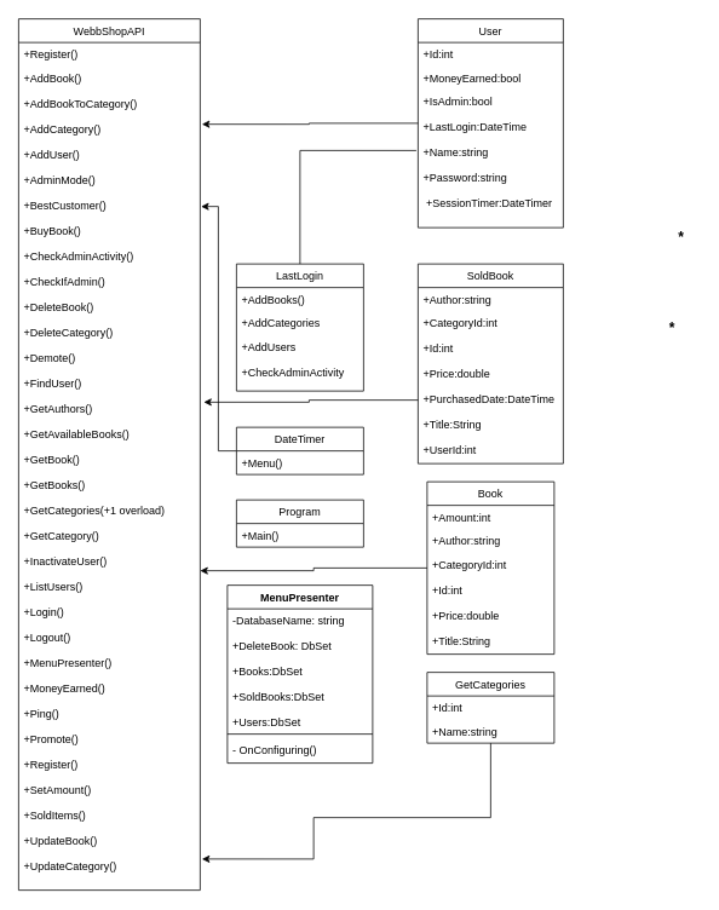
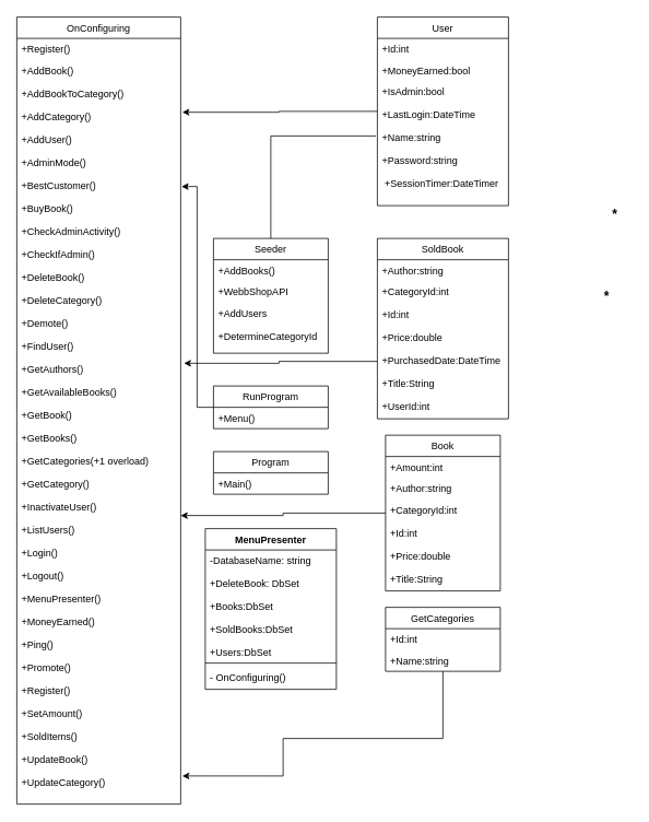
  <mxCell id="0" />
  <mxCell id="1" parent="0" />
- <mxCell id="2" value="WebbShopAPI" style="swimlane;fontStyle=0;childLayout=stackLayout;horizontal=1;startSize=26;fillColor=none;horizontalStack=0;resizeParent=1;resizeParentMax=0;resizeLast=0;collapsible=1;marginBottom=0;" vertex="1" parent="1"><mxGeometry x="20" y="20" width="200" height="960" as="geometry" /></mxCell>
+ <mxCell id="2" value="OnConfiguring" style="swimlane;fontStyle=0;childLayout=stackLayout;horizontal=1;startSize=26;fillColor=none;horizontalStack=0;resizeParent=1;resizeParentMax=0;resizeLast=0;collapsible=1;marginBottom=0;" vertex="1" parent="1"><mxGeometry x="20" y="20" width="200" height="960" as="geometry" /></mxCell>
  <mxCell id="3" value="+Register()" style="text;strokeColor=none;fillColor=none;align=left;verticalAlign=top;spacingLeft=4;spacingRight=4;overflow=hidden;rotatable=0;points=[[0,0.5],[1,0.5]];portConstraint=eastwest;" vertex="1" parent="2"><mxGeometry y="26" width="200" height="26" as="geometry" /></mxCell>
  <mxCell id="4" value="+AddBook()" style="text;strokeColor=none;fillColor=none;align=left;verticalAlign=top;spacingLeft=4;spacingRight=4;overflow=hidden;rotatable=0;points=[[0,0.5],[1,0.5]];portConstraint=eastwest;" vertex="1" parent="2"><mxGeometry y="52" width="200" height="28" as="geometry" /></mxCell>
  <mxCell id="5" value="+AddBookToCategory()&#10;&#10;+AddCategory()&#10;&#10;+AddUser()&#10;&#10;+AdminMode()&#10;&#10;+BestCustomer()&#10;&#10;+BuyBook()&#10;&#10;+CheckAdminActivity()&#10;&#10;+CheckIfAdmin()&#10;&#10;+DeleteBook()&#10;&#10;+DeleteCategory()&#10;&#10;+Demote()&#10;&#10;+FindUser()&#10;&#10;+GetAuthors()&#10;&#10;+GetAvailableBooks()&#10;&#10;+GetBook()&#10;&#10;+GetBooks()&#10;&#10;+GetCategories(+1 overload)&#10;&#10;+GetCategory()&#10;&#10;+InactivateUser()&#10;&#10;+ListUsers()&#10;&#10;+Login()&#10;&#10;+Logout()&#10;&#10;+MenuPresenter()&#10;&#10;+MoneyEarned()&#10;&#10;+Ping()&#10;&#10;+Promote()&#10;&#10;+Register()&#10;&#10;+SetAmount()&#10;&#10;+SoldItems()&#10;&#10;+UpdateBook()&#10;&#10;+UpdateCategory()&#10;&#10;&#10;&#10;&#10;&#10;&#10;" style="text;strokeColor=none;fillColor=none;align=left;verticalAlign=top;spacingLeft=4;spacingRight=4;overflow=hidden;rotatable=0;points=[[0,0.5],[1,0.5]];portConstraint=eastwest;" vertex="1" parent="2"><mxGeometry y="80" width="200" height="880" as="geometry" /></mxCell>
  <mxCell id="6" value="MenuPresenter" style="swimlane;fontStyle=1;align=center;verticalAlign=top;childLayout=stackLayout;horizontal=1;startSize=26;horizontalStack=0;resizeParent=1;resizeParentMax=0;resizeLast=0;collapsible=1;marginBottom=0;" vertex="1" parent="1"><mxGeometry x="250" y="644" width="160" height="196" as="geometry" /></mxCell>
  <mxCell id="7" value="-DatabaseName: string&#10;&#10;+DeleteBook: DbSet&#10;&#10;+Books:DbSet&#10;&#10;+SoldBooks:DbSet&#10;&#10;+Users:DbSet" style="text;strokeColor=none;fillColor=none;align=left;verticalAlign=top;spacingLeft=4;spacingRight=4;overflow=hidden;rotatable=0;points=[[0,0.5],[1,0.5]];portConstraint=eastwest;" vertex="1" parent="6"><mxGeometry y="26" width="160" height="134" as="geometry" /></mxCell>
  <mxCell id="8" value="" style="line;strokeWidth=1;fillColor=none;align=left;verticalAlign=middle;spacingTop=-1;spacingLeft=3;spacingRight=3;rotatable=0;labelPosition=right;points=[];portConstraint=eastwest;" vertex="1" parent="6"><mxGeometry y="160" width="160" height="8" as="geometry" /></mxCell>
  <mxCell id="9" value="- OnConfiguring()" style="text;strokeColor=none;fillColor=none;align=left;verticalAlign=top;spacingLeft=4;spacingRight=4;overflow=hidden;rotatable=0;points=[[0,0.5],[1,0.5]];portConstraint=eastwest;" vertex="1" parent="6"><mxGeometry y="168" width="160" height="28" as="geometry" /></mxCell>
  <mxCell id="10" style="edgeStyle=orthogonalEdgeStyle;rounded=0;orthogonalLoop=1;jettySize=auto;html=1;entryX=1.005;entryY=0.144;entryDx=0;entryDy=0;entryPerimeter=0;" edge="1" parent="1" source="11" target="5"><mxGeometry relative="1" as="geometry" /></mxCell>
- <mxCell id="11" value="DateTimer" style="swimlane;fontStyle=0;childLayout=stackLayout;horizontal=1;startSize=26;fillColor=none;horizontalStack=0;resizeParent=1;resizeParentMax=0;resizeLast=0;collapsible=1;marginBottom=0;" vertex="1" parent="1"><mxGeometry x="260" y="470" width="140" height="52" as="geometry" /></mxCell>
+ <mxCell id="11" value="RunProgram" style="swimlane;fontStyle=0;childLayout=stackLayout;horizontal=1;startSize=26;fillColor=none;horizontalStack=0;resizeParent=1;resizeParentMax=0;resizeLast=0;collapsible=1;marginBottom=0;" vertex="1" parent="1"><mxGeometry x="260" y="470" width="140" height="52" as="geometry" /></mxCell>
  <mxCell id="12" value="+Menu()" style="text;strokeColor=none;fillColor=none;align=left;verticalAlign=top;spacingLeft=4;spacingRight=4;overflow=hidden;rotatable=0;points=[[0,0.5],[1,0.5]];portConstraint=eastwest;" vertex="1" parent="11"><mxGeometry y="26" width="140" height="26" as="geometry" /></mxCell>
  <mxCell id="13" value="Program" style="swimlane;fontStyle=0;childLayout=stackLayout;horizontal=1;startSize=26;fillColor=none;horizontalStack=0;resizeParent=1;resizeParentMax=0;resizeLast=0;collapsible=1;marginBottom=0;" vertex="1" parent="1"><mxGeometry x="260" y="550" width="140" height="52" as="geometry" /></mxCell>
  <mxCell id="14" value="+Main()" style="text;strokeColor=none;fillColor=none;align=left;verticalAlign=top;spacingLeft=4;spacingRight=4;overflow=hidden;rotatable=0;points=[[0,0.5],[1,0.5]];portConstraint=eastwest;" vertex="1" parent="13"><mxGeometry y="26" width="140" height="26" as="geometry" /></mxCell>
  <mxCell id="15" style="edgeStyle=orthogonalEdgeStyle;rounded=0;orthogonalLoop=1;jettySize=auto;html=1;entryX=1.02;entryY=0.389;entryDx=0;entryDy=0;entryPerimeter=0;fontSize=16;" edge="1" parent="1" source="16" target="5"><mxGeometry relative="1" as="geometry"><Array as="points"><mxPoint x="340" y="440" /><mxPoint x="340" y="442" /></Array></mxGeometry></mxCell>
  <mxCell id="16" value="SoldBook" style="swimlane;fontStyle=0;childLayout=stackLayout;horizontal=1;startSize=26;fillColor=none;horizontalStack=0;resizeParent=1;resizeParentMax=0;resizeLast=0;collapsible=1;marginBottom=0;" vertex="1" parent="1"><mxGeometry x="460" y="290" width="160" height="220" as="geometry" /></mxCell>
  <mxCell id="17" value="+Author:string" style="text;strokeColor=none;fillColor=none;align=left;verticalAlign=top;spacingLeft=4;spacingRight=4;overflow=hidden;rotatable=0;points=[[0,0.5],[1,0.5]];portConstraint=eastwest;" vertex="1" parent="16"><mxGeometry y="26" width="160" height="26" as="geometry" /></mxCell>
  <mxCell id="18" value="+CategoryId:int&#10;&#10;+Id:int&#10;&#10;+Price:double&#10;&#10;+PurchasedDate:DateTime&#10;&#10;+Title:String&#10;&#10;+UserId:int" style="text;strokeColor=none;fillColor=none;align=left;verticalAlign=top;spacingLeft=4;spacingRight=4;overflow=hidden;rotatable=0;points=[[0,0.5],[1,0.5]];portConstraint=eastwest;" vertex="1" parent="16"><mxGeometry y="52" width="160" height="168" as="geometry" /></mxCell>
  <mxCell id="19" style="edgeStyle=orthogonalEdgeStyle;rounded=0;orthogonalLoop=1;jettySize=auto;html=1;entryX=1;entryY=0.6;entryDx=0;entryDy=0;entryPerimeter=0;fontSize=16;" edge="1" parent="1" source="20" target="5"><mxGeometry relative="1" as="geometry" /></mxCell>
  <mxCell id="20" value="Book" style="swimlane;fontStyle=0;childLayout=stackLayout;horizontal=1;startSize=26;fillColor=none;horizontalStack=0;resizeParent=1;resizeParentMax=0;resizeLast=0;collapsible=1;marginBottom=0;" vertex="1" parent="1"><mxGeometry x="470" y="530" width="140" height="190" as="geometry" /></mxCell>
  <mxCell id="21" value="+Amount:int" style="text;strokeColor=none;fillColor=none;align=left;verticalAlign=top;spacingLeft=4;spacingRight=4;overflow=hidden;rotatable=0;points=[[0,0.5],[1,0.5]];portConstraint=eastwest;" vertex="1" parent="20"><mxGeometry y="26" width="140" height="26" as="geometry" /></mxCell>
  <mxCell id="22" value="+Author:string&#10;" style="text;strokeColor=none;fillColor=none;align=left;verticalAlign=top;spacingLeft=4;spacingRight=4;overflow=hidden;rotatable=0;points=[[0,0.5],[1,0.5]];portConstraint=eastwest;" vertex="1" parent="20"><mxGeometry y="52" width="140" height="26" as="geometry" /></mxCell>
  <mxCell id="23" value="+CategoryId:int&#10;&#10;+Id:int&#10;&#10;+Price:double&#10;&#10;+Title:String&#10;" style="text;strokeColor=none;fillColor=none;align=left;verticalAlign=top;spacingLeft=4;spacingRight=4;overflow=hidden;rotatable=0;points=[[0,0.5],[1,0.5]];portConstraint=eastwest;" vertex="1" parent="20"><mxGeometry y="78" width="140" height="112" as="geometry" /></mxCell>
  <mxCell id="24" style="edgeStyle=orthogonalEdgeStyle;rounded=0;orthogonalLoop=1;jettySize=auto;html=1;entryX=1.01;entryY=0.041;entryDx=0;entryDy=0;entryPerimeter=0;fontSize=16;" edge="1" parent="1" source="25" target="5"><mxGeometry relative="1" as="geometry" /></mxCell>
  <mxCell id="25" value="User" style="swimlane;fontStyle=0;childLayout=stackLayout;horizontal=1;startSize=26;fillColor=none;horizontalStack=0;resizeParent=1;resizeParentMax=0;resizeLast=0;collapsible=1;marginBottom=0;" vertex="1" parent="1"><mxGeometry x="460" y="20" width="160" height="230" as="geometry" /></mxCell>
  <mxCell id="26" value="+Id:int" style="text;strokeColor=none;fillColor=none;align=left;verticalAlign=top;spacingLeft=4;spacingRight=4;overflow=hidden;rotatable=0;points=[[0,0.5],[1,0.5]];portConstraint=eastwest;" vertex="1" parent="25"><mxGeometry y="26" width="160" height="26" as="geometry" /></mxCell>
  <mxCell id="27" value="+MoneyEarned:bool" style="text;strokeColor=none;fillColor=none;align=left;verticalAlign=top;spacingLeft=4;spacingRight=4;overflow=hidden;rotatable=0;points=[[0,0.5],[1,0.5]];portConstraint=eastwest;" vertex="1" parent="25"><mxGeometry y="52" width="160" height="26" as="geometry" /></mxCell>
  <mxCell id="28" value="+IsAdmin:bool&#10;&#10;+LastLogin:DateTime&#10;&#10;+Name:string&#10;&#10;+Password:string&#10;&#10; +SessionTimer:DateTimer" style="text;strokeColor=none;fillColor=none;align=left;verticalAlign=top;spacingLeft=4;spacingRight=4;overflow=hidden;rotatable=0;points=[[0,0.5],[1,0.5]];portConstraint=eastwest;" vertex="1" parent="25"><mxGeometry y="78" width="160" height="152" as="geometry" /></mxCell>
  <mxCell id="29" style="edgeStyle=orthogonalEdgeStyle;rounded=0;orthogonalLoop=1;jettySize=auto;html=1;entryX=-0.012;entryY=0.441;entryDx=0;entryDy=0;entryPerimeter=0;fontSize=16;endArrow=none;" edge="1" parent="1" source="30" target="28"><mxGeometry relative="1" as="geometry" /></mxCell>
- <mxCell id="30" value="LastLogin" style="swimlane;fontStyle=0;childLayout=stackLayout;horizontal=1;startSize=26;fillColor=none;horizontalStack=0;resizeParent=1;resizeParentMax=0;resizeLast=0;collapsible=1;marginBottom=0;" vertex="1" parent="1"><mxGeometry x="260" y="290" width="140" height="140" as="geometry" /></mxCell>
+ <mxCell id="30" value="Seeder" style="swimlane;fontStyle=0;childLayout=stackLayout;horizontal=1;startSize=26;fillColor=none;horizontalStack=0;resizeParent=1;resizeParentMax=0;resizeLast=0;collapsible=1;marginBottom=0;" vertex="1" parent="1"><mxGeometry x="260" y="290" width="140" height="140" as="geometry" /></mxCell>
  <mxCell id="31" value="+AddBooks()" style="text;strokeColor=none;fillColor=none;align=left;verticalAlign=top;spacingLeft=4;spacingRight=4;overflow=hidden;rotatable=0;points=[[0,0.5],[1,0.5]];portConstraint=eastwest;" vertex="1" parent="30"><mxGeometry y="26" width="140" height="26" as="geometry" /></mxCell>
- <mxCell id="32" value="+AddCategories" style="text;strokeColor=none;fillColor=none;align=left;verticalAlign=top;spacingLeft=4;spacingRight=4;overflow=hidden;rotatable=0;points=[[0,0.5],[1,0.5]];portConstraint=eastwest;" vertex="1" parent="30"><mxGeometry y="52" width="140" height="26" as="geometry" /></mxCell>
- <mxCell id="33" value="+AddUsers&#10;&#10;+CheckAdminActivity" style="text;strokeColor=none;fillColor=none;align=left;verticalAlign=top;spacingLeft=4;spacingRight=4;overflow=hidden;rotatable=0;points=[[0,0.5],[1,0.5]];portConstraint=eastwest;" vertex="1" parent="30"><mxGeometry y="78" width="140" height="62" as="geometry" /></mxCell>
+ <mxCell id="32" value="+WebbShopAPI" style="text;strokeColor=none;fillColor=none;align=left;verticalAlign=top;spacingLeft=4;spacingRight=4;overflow=hidden;rotatable=0;points=[[0,0.5],[1,0.5]];portConstraint=eastwest;" vertex="1" parent="30"><mxGeometry y="52" width="140" height="26" as="geometry" /></mxCell>
+ <mxCell id="33" value="+AddUsers&#10;&#10;+DetermineCategoryId" style="text;strokeColor=none;fillColor=none;align=left;verticalAlign=top;spacingLeft=4;spacingRight=4;overflow=hidden;rotatable=0;points=[[0,0.5],[1,0.5]];portConstraint=eastwest;" vertex="1" parent="30"><mxGeometry y="78" width="140" height="62" as="geometry" /></mxCell>
  <mxCell id="34" style="edgeStyle=orthogonalEdgeStyle;rounded=0;orthogonalLoop=1;jettySize=auto;html=1;entryX=1.01;entryY=0.961;entryDx=0;entryDy=0;entryPerimeter=0;fontSize=16;" edge="1" parent="1" source="35" target="5"><mxGeometry relative="1" as="geometry"><Array as="points"><mxPoint x="540" y="900" /><mxPoint x="345" y="900" /><mxPoint x="345" y="946" /></Array></mxGeometry></mxCell>
  <mxCell id="35" value="GetCategories" style="swimlane;fontStyle=0;childLayout=stackLayout;horizontal=1;startSize=26;fillColor=none;horizontalStack=0;resizeParent=1;resizeParentMax=0;resizeLast=0;collapsible=1;marginBottom=0;" vertex="1" parent="1"><mxGeometry x="470" y="740" width="140" height="78" as="geometry" /></mxCell>
  <mxCell id="36" value="+Id:int" style="text;strokeColor=none;fillColor=none;align=left;verticalAlign=top;spacingLeft=4;spacingRight=4;overflow=hidden;rotatable=0;points=[[0,0.5],[1,0.5]];portConstraint=eastwest;" vertex="1" parent="35"><mxGeometry y="26" width="140" height="26" as="geometry" /></mxCell>
  <mxCell id="37" value="+Name:string" style="text;strokeColor=none;fillColor=none;align=left;verticalAlign=top;spacingLeft=4;spacingRight=4;overflow=hidden;rotatable=0;points=[[0,0.5],[1,0.5]];portConstraint=eastwest;" vertex="1" parent="35"><mxGeometry y="52" width="140" height="26" as="geometry" /></mxCell>
  <mxCell id="38" value="*" style="text;html=1;strokeColor=none;fillColor=none;align=center;verticalAlign=middle;whiteSpace=wrap;rounded=0;strokeWidth=3;fontSize=16;fontStyle=1" vertex="1" parent="1"><mxGeometry x="720" y="350" width="40" height="20" as="geometry" /></mxCell>
  <mxCell id="39" value="*" style="text;html=1;align=center;verticalAlign=middle;whiteSpace=wrap;rounded=0;strokeWidth=1;fontSize=16;fontStyle=1" vertex="1" parent="1"><mxGeometry x="730" y="250" width="40" height="20" as="geometry" /></mxCell>
